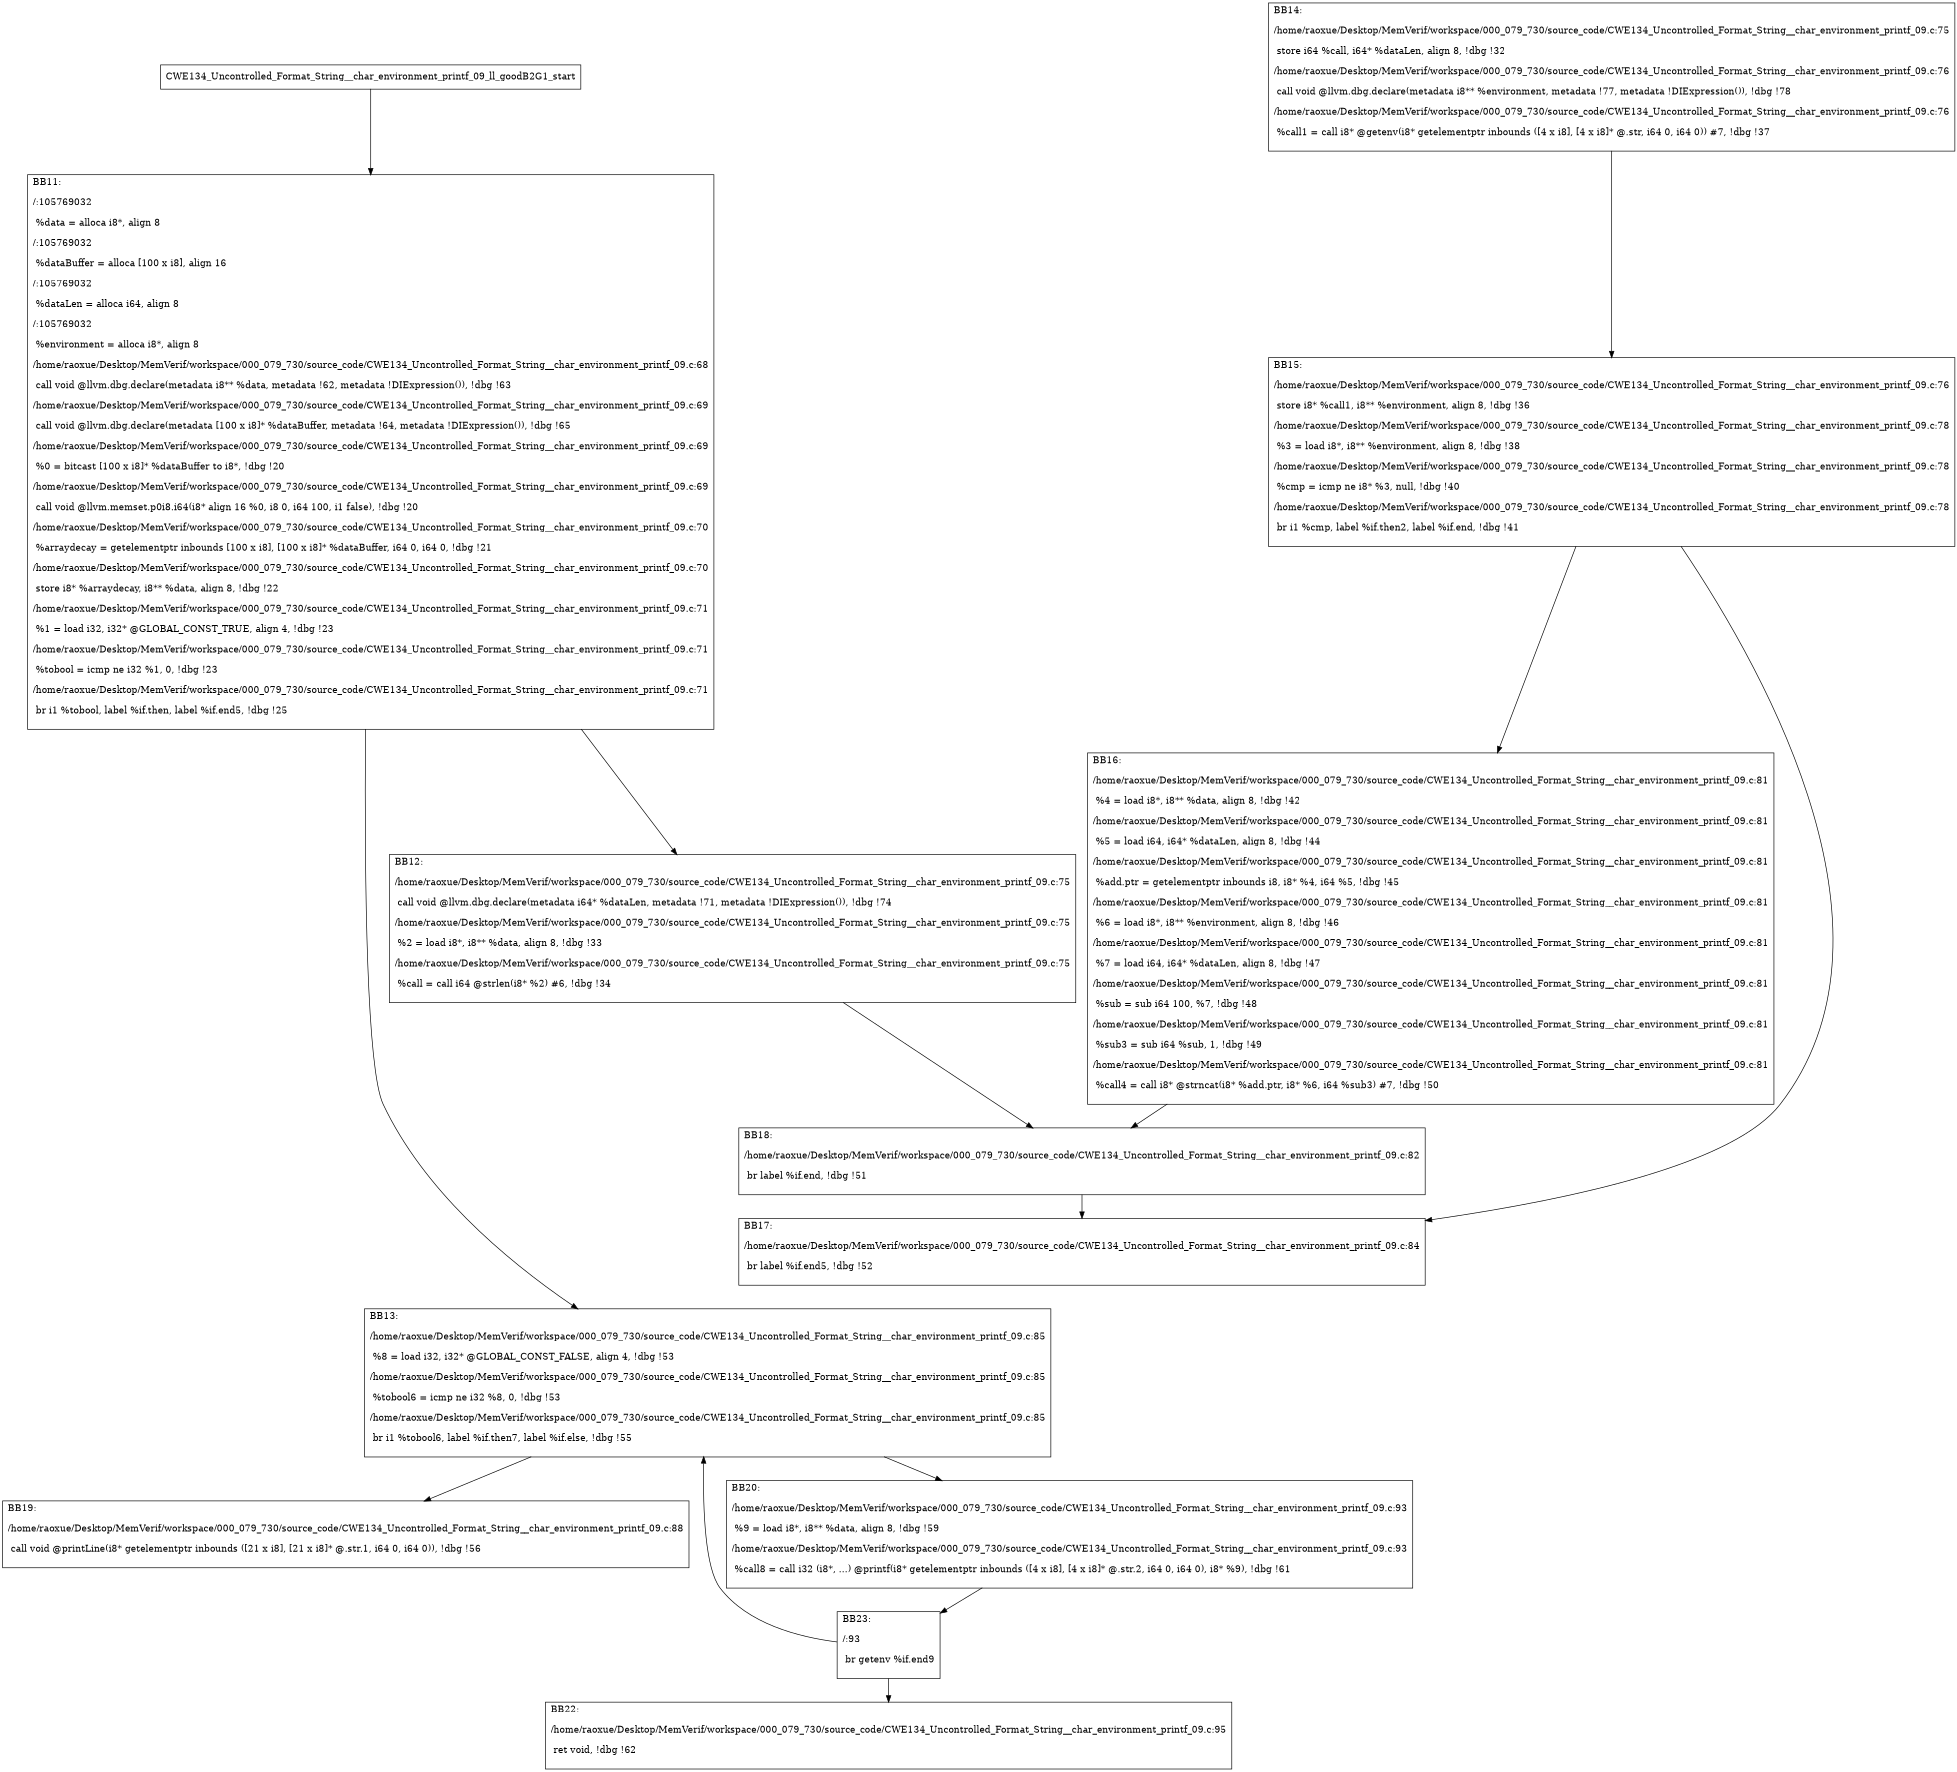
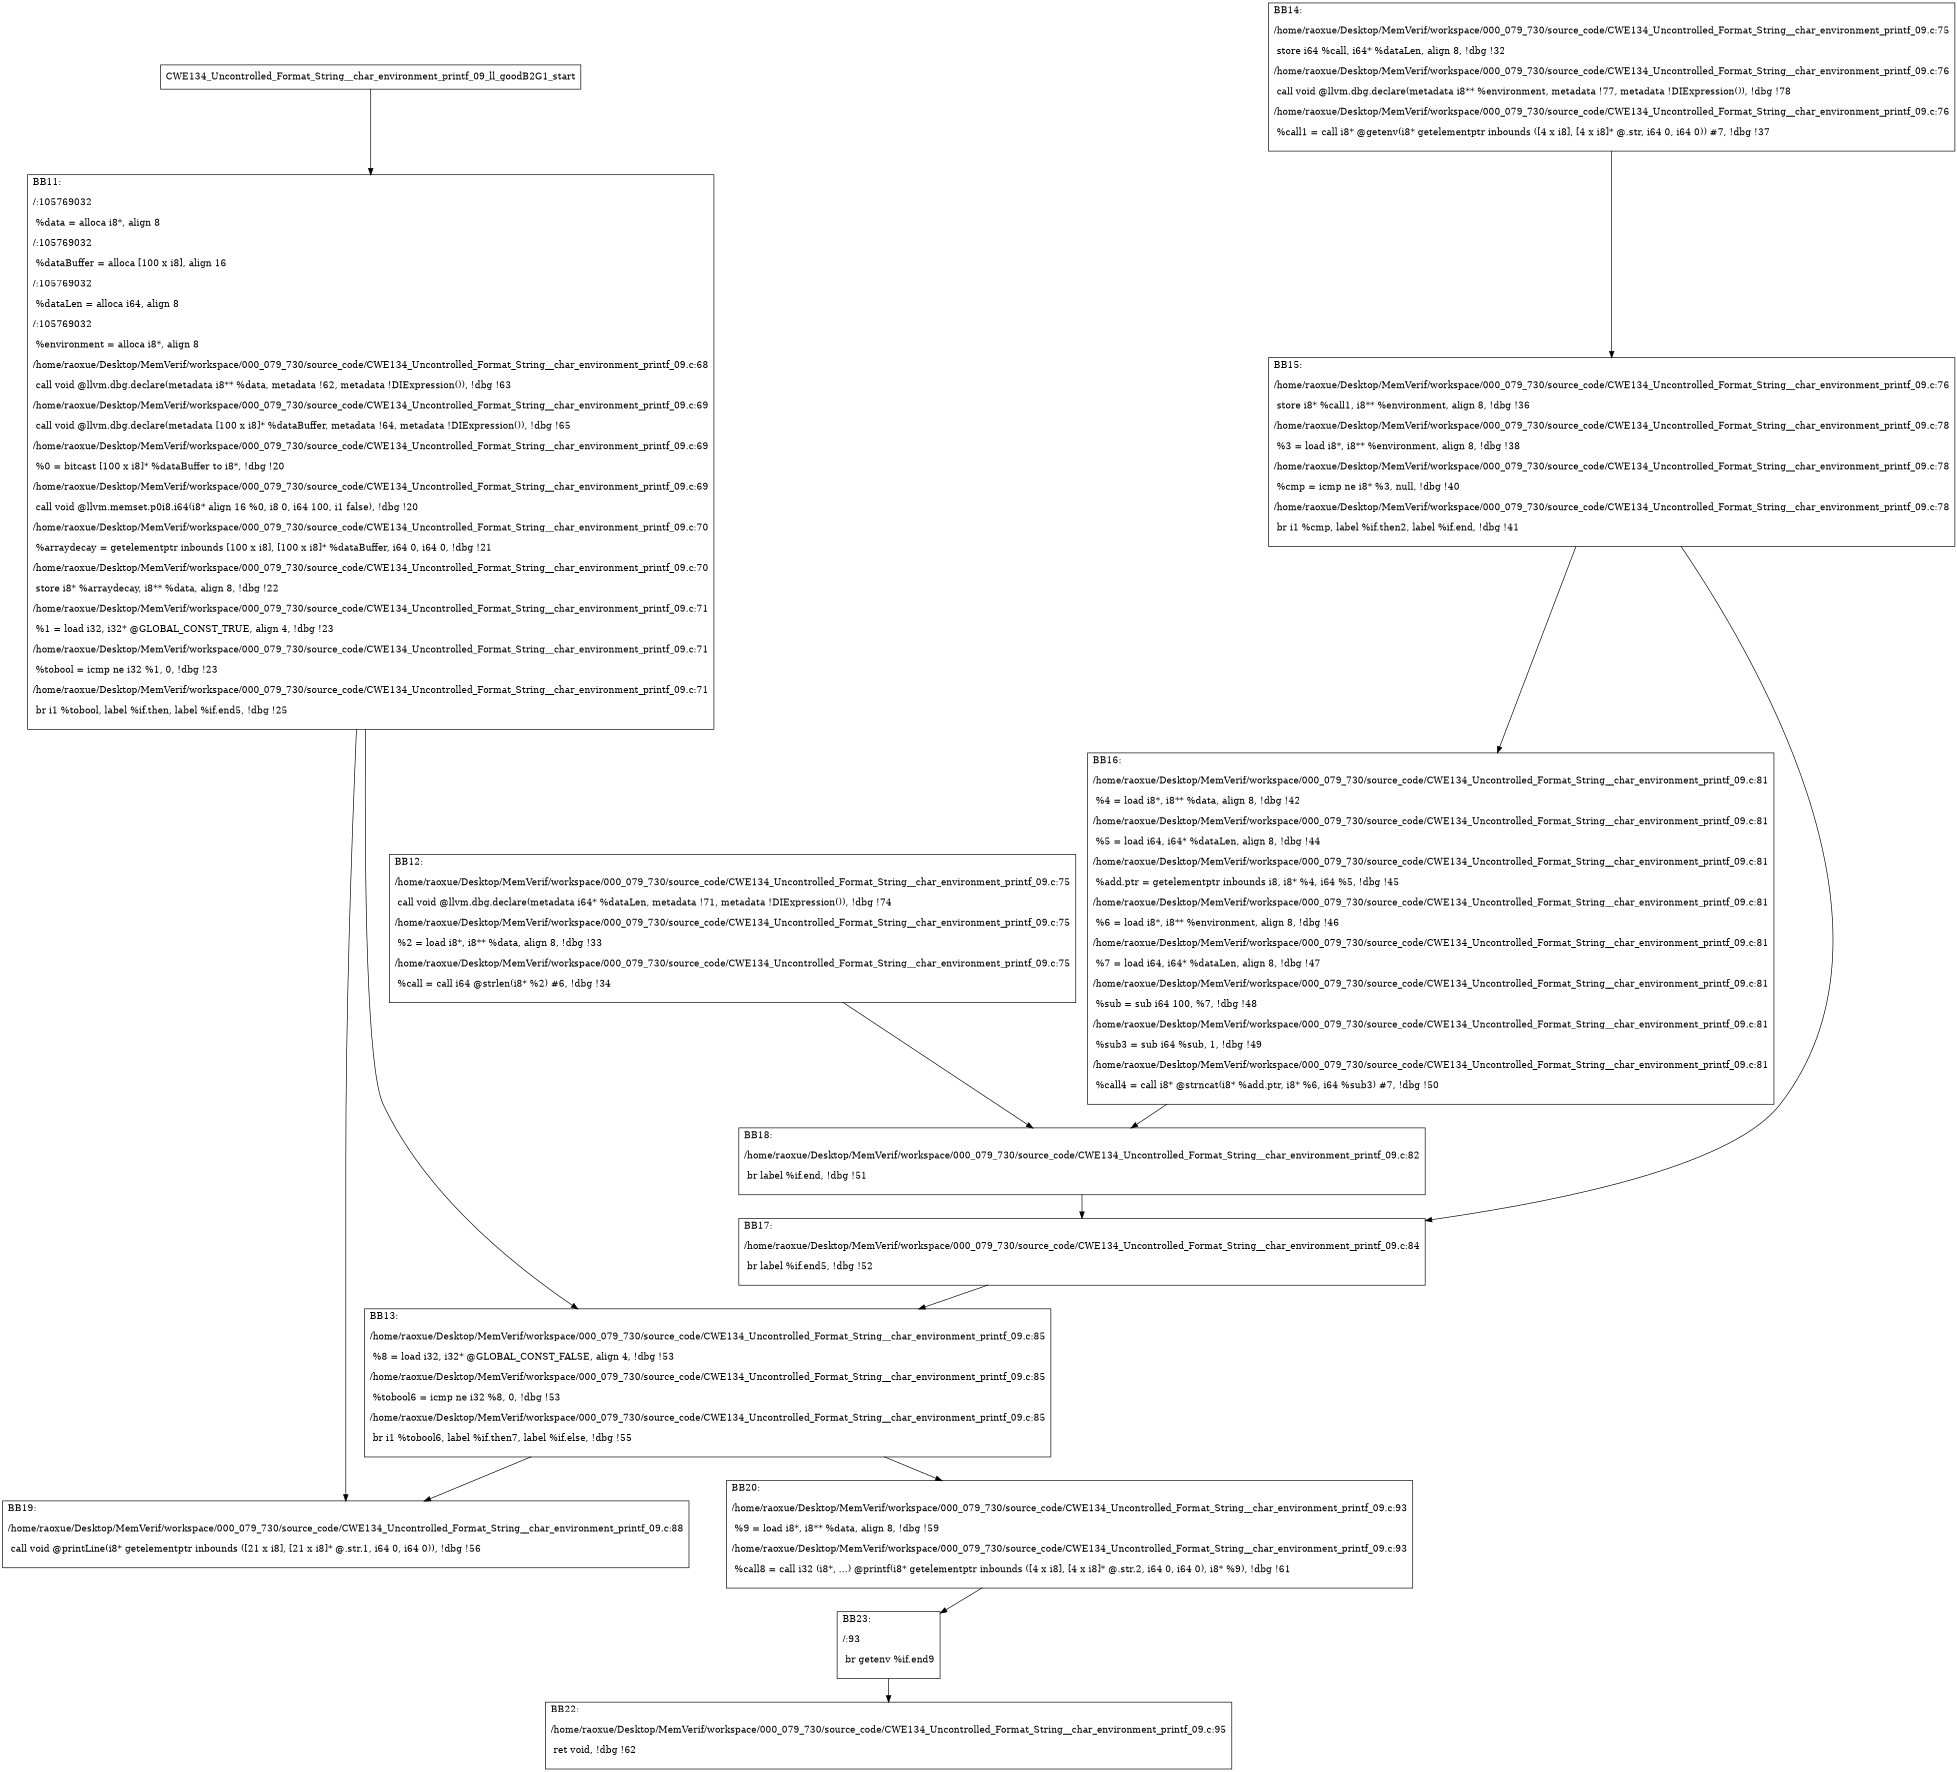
  digraph {
    node [shape=record]
    n1 [label="{CWE134_Uncontrolled_Format_String__char_environment_printf_09_ll_goodB2G1_start}"]
    n2 [label="{BB11:\l\l/:105769032\l\n  %data = alloca i8*, align 8\l\n/:105769032\l\n  %dataBuffer = alloca [100 x i8], align 16\l\n/:105769032\l\n  %dataLen = alloca i64, align 8\l\n/:105769032\l\n  %environment = alloca i8*, align 8\l\n/home/raoxue/Desktop/MemVerif/workspace/000_079_730/source_code/CWE134_Uncontrolled_Format_String__char_environment_printf_09.c:68\l\n  call void @llvm.dbg.declare(metadata i8** %data, metadata !62, metadata !DIExpression()), !dbg !63\l\n/home/raoxue/Desktop/MemVerif/workspace/000_079_730/source_code/CWE134_Uncontrolled_Format_String__char_environment_printf_09.c:69\l\n  call void @llvm.dbg.declare(metadata [100 x i8]* %dataBuffer, metadata !64, metadata !DIExpression()), !dbg !65\l\n/home/raoxue/Desktop/MemVerif/workspace/000_079_730/source_code/CWE134_Uncontrolled_Format_String__char_environment_printf_09.c:69\l\n  %0 = bitcast [100 x i8]* %dataBuffer to i8*, !dbg !20\l\n/home/raoxue/Desktop/MemVerif/workspace/000_079_730/source_code/CWE134_Uncontrolled_Format_String__char_environment_printf_09.c:69\l\n  call void @llvm.memset.p0i8.i64(i8* align 16 %0, i8 0, i64 100, i1 false), !dbg !20\l\n/home/raoxue/Desktop/MemVerif/workspace/000_079_730/source_code/CWE134_Uncontrolled_Format_String__char_environment_printf_09.c:70\l\n  %arraydecay = getelementptr inbounds [100 x i8], [100 x i8]* %dataBuffer, i64 0, i64 0, !dbg !21\l\n/home/raoxue/Desktop/MemVerif/workspace/000_079_730/source_code/CWE134_Uncontrolled_Format_String__char_environment_printf_09.c:70\l\n  store i8* %arraydecay, i8** %data, align 8, !dbg !22\l\n/home/raoxue/Desktop/MemVerif/workspace/000_079_730/source_code/CWE134_Uncontrolled_Format_String__char_environment_printf_09.c:71\l\n  %1 = load i32, i32* @GLOBAL_CONST_TRUE, align 4, !dbg !23\l\n/home/raoxue/Desktop/MemVerif/workspace/000_079_730/source_code/CWE134_Uncontrolled_Format_String__char_environment_printf_09.c:71\l\n  %tobool = icmp ne i32 %1, 0, !dbg !23\l\n/home/raoxue/Desktop/MemVerif/workspace/000_079_730/source_code/CWE134_Uncontrolled_Format_String__char_environment_printf_09.c:71\l\n  br i1 %tobool, label %if.then, label %if.end5, !dbg !25\l\n}"]
    n3 [label="{BB12:\l\l/home/raoxue/Desktop/MemVerif/workspace/000_079_730/source_code/CWE134_Uncontrolled_Format_String__char_environment_printf_09.c:75\l\n  call void @llvm.dbg.declare(metadata i64* %dataLen, metadata !71, metadata !DIExpression()), !dbg !74\l\n/home/raoxue/Desktop/MemVerif/workspace/000_079_730/source_code/CWE134_Uncontrolled_Format_String__char_environment_printf_09.c:75\l\n  %2 = load i8*, i8** %data, align 8, !dbg !33\l\n/home/raoxue/Desktop/MemVerif/workspace/000_079_730/source_code/CWE134_Uncontrolled_Format_String__char_environment_printf_09.c:75\l\n  %call = call i64 @strlen(i8* %2) #6, !dbg !34\l\n}"]
    n4 [label="{BB13:\l\l/home/raoxue/Desktop/MemVerif/workspace/000_079_730/source_code/CWE134_Uncontrolled_Format_String__char_environment_printf_09.c:85\l\n  %8 = load i32, i32* @GLOBAL_CONST_FALSE, align 4, !dbg !53\l\n/home/raoxue/Desktop/MemVerif/workspace/000_079_730/source_code/CWE134_Uncontrolled_Format_String__char_environment_printf_09.c:85\l\n  %tobool6 = icmp ne i32 %8, 0, !dbg !53\l\n/home/raoxue/Desktop/MemVerif/workspace/000_079_730/source_code/CWE134_Uncontrolled_Format_String__char_environment_printf_09.c:85\l\n  br i1 %tobool6, label %if.then7, label %if.else, !dbg !55\l\n}"]
    n5 [label="{BB18:\l\l/home/raoxue/Desktop/MemVerif/workspace/000_079_730/source_code/CWE134_Uncontrolled_Format_String__char_environment_printf_09.c:82\l\n  br label %if.end, !dbg !51\l\n}"]
    n6 [label="{BB19:\l\l/home/raoxue/Desktop/MemVerif/workspace/000_079_730/source_code/CWE134_Uncontrolled_Format_String__char_environment_printf_09.c:88\l\n  call void @printLine(i8* getelementptr inbounds ([21 x i8], [21 x i8]* @.str.1, i64 0, i64 0)), !dbg !56\l\n}"]
    n7 [label="{BB20:\l\l/home/raoxue/Desktop/MemVerif/workspace/000_079_730/source_code/CWE134_Uncontrolled_Format_String__char_environment_printf_09.c:93\l\n  %9 = load i8*, i8** %data, align 8, !dbg !59\l\n/home/raoxue/Desktop/MemVerif/workspace/000_079_730/source_code/CWE134_Uncontrolled_Format_String__char_environment_printf_09.c:93\l\n  %call8 = call i32 (i8*, ...) @printf(i8* getelementptr inbounds ([4 x i8], [4 x i8]* @.str.2, i64 0, i64 0), i8* %9), !dbg !61\l\n}"]
    n8 [label="{BB14:\l\l/home/raoxue/Desktop/MemVerif/workspace/000_079_730/source_code/CWE134_Uncontrolled_Format_String__char_environment_printf_09.c:75\l\n  store i64 %call, i64* %dataLen, align 8, !dbg !32\l\n/home/raoxue/Desktop/MemVerif/workspace/000_079_730/source_code/CWE134_Uncontrolled_Format_String__char_environment_printf_09.c:76\l\n  call void @llvm.dbg.declare(metadata i8** %environment, metadata !77, metadata !DIExpression()), !dbg !78\l\n/home/raoxue/Desktop/MemVerif/workspace/000_079_730/source_code/CWE134_Uncontrolled_Format_String__char_environment_printf_09.c:76\l\n  %call1 = call i8* @getenv(i8* getelementptr inbounds ([4 x i8], [4 x i8]* @.str, i64 0, i64 0)) #7, !dbg !37\l\n}"]
    n9 [label="{BB15:\l\l/home/raoxue/Desktop/MemVerif/workspace/000_079_730/source_code/CWE134_Uncontrolled_Format_String__char_environment_printf_09.c:76\l\n  store i8* %call1, i8** %environment, align 8, !dbg !36\l\n/home/raoxue/Desktop/MemVerif/workspace/000_079_730/source_code/CWE134_Uncontrolled_Format_String__char_environment_printf_09.c:78\l\n  %3 = load i8*, i8** %environment, align 8, !dbg !38\l\n/home/raoxue/Desktop/MemVerif/workspace/000_079_730/source_code/CWE134_Uncontrolled_Format_String__char_environment_printf_09.c:78\l\n  %cmp = icmp ne i8* %3, null, !dbg !40\l\n/home/raoxue/Desktop/MemVerif/workspace/000_079_730/source_code/CWE134_Uncontrolled_Format_String__char_environment_printf_09.c:78\l\n  br i1 %cmp, label %if.then2, label %if.end, !dbg !41\l\n}"]
    n10 [label="{BB23:\l\l/:93\l\n  br getenv %if.end9\l\n}"]
    n11 [label="{BB16:\l\l/home/raoxue/Desktop/MemVerif/workspace/000_079_730/source_code/CWE134_Uncontrolled_Format_String__char_environment_printf_09.c:81\l\n  %4 = load i8*, i8** %data, align 8, !dbg !42\l\n/home/raoxue/Desktop/MemVerif/workspace/000_079_730/source_code/CWE134_Uncontrolled_Format_String__char_environment_printf_09.c:81\l\n  %5 = load i64, i64* %dataLen, align 8, !dbg !44\l\n/home/raoxue/Desktop/MemVerif/workspace/000_079_730/source_code/CWE134_Uncontrolled_Format_String__char_environment_printf_09.c:81\l\n  %add.ptr = getelementptr inbounds i8, i8* %4, i64 %5, !dbg !45\l\n/home/raoxue/Desktop/MemVerif/workspace/000_079_730/source_code/CWE134_Uncontrolled_Format_String__char_environment_printf_09.c:81\l\n  %6 = load i8*, i8** %environment, align 8, !dbg !46\l\n/home/raoxue/Desktop/MemVerif/workspace/000_079_730/source_code/CWE134_Uncontrolled_Format_String__char_environment_printf_09.c:81\l\n  %7 = load i64, i64* %dataLen, align 8, !dbg !47\l\n/home/raoxue/Desktop/MemVerif/workspace/000_079_730/source_code/CWE134_Uncontrolled_Format_String__char_environment_printf_09.c:81\l\n  %sub = sub i64 100, %7, !dbg !48\l\n/home/raoxue/Desktop/MemVerif/workspace/000_079_730/source_code/CWE134_Uncontrolled_Format_String__char_environment_printf_09.c:81\l\n  %sub3 = sub i64 %sub, 1, !dbg !49\l\n/home/raoxue/Desktop/MemVerif/workspace/000_079_730/source_code/CWE134_Uncontrolled_Format_String__char_environment_printf_09.c:81\l\n  %call4 = call i8* @strncat(i8* %add.ptr, i8* %6, i64 %sub3) #7, !dbg !50\l\n}"]
    n12 [label="{BB17:\l\l/home/raoxue/Desktop/MemVerif/workspace/000_079_730/source_code/CWE134_Uncontrolled_Format_String__char_environment_printf_09.c:84\l\n  br label %if.end5, !dbg !52\l\n}"]
    n13 [label="{BB22:\l\l/home/raoxue/Desktop/MemVerif/workspace/000_079_730/source_code/CWE134_Uncontrolled_Format_String__char_environment_printf_09.c:95\l\n  ret void, !dbg !62\l\n}"]
    n1 -> n2
-   n2 -> n3
+   n2 -> n6
    n2 -> n4
    n3 -> n5
    n4 -> n6
    n4 -> n7
    n5 -> n12
    n7 -> n10
    n8 -> n9
    n9 -> n11
    n9 -> n12
    n10 -> n13
    n11 -> n5
-   n10 -> n4
+   n12 -> n4
  }
